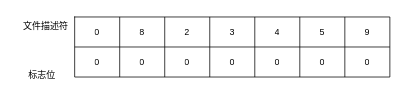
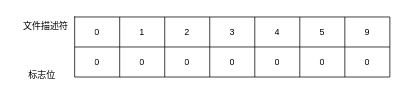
  <mxCell id="0" />
  <mxCell id="1" parent="0" />
  <mxCell id="2" value="" style="shape=table;startSize=0;container=1;collapsible=0;childLayout=tableLayout;" vertex="1" parent="1"><mxGeometry x="99" y="22" width="420" height="80" as="geometry" /></mxCell>
  <mxCell id="3" value="" style="shape=tableRow;horizontal=0;startSize=0;swimlaneHead=0;swimlaneBody=0;strokeColor=inherit;top=0;left=0;bottom=0;right=0;collapsible=0;dropTarget=0;fillColor=none;points=[[0,0.5],[1,0.5]];portConstraint=eastwest;" vertex="1" parent="2"><mxGeometry width="420" height="40" as="geometry" /></mxCell>
  <mxCell id="4" value="0" style="shape=partialRectangle;html=1;whiteSpace=wrap;connectable=0;strokeColor=inherit;overflow=hidden;fillColor=none;top=0;left=0;bottom=0;right=0;pointerEvents=1;" vertex="1" parent="3"><mxGeometry width="60" height="40" as="geometry"><mxRectangle width="60" height="40" as="alternateBounds" /></mxGeometry></mxCell>
- <mxCell id="5" value="8" style="shape=partialRectangle;html=1;whiteSpace=wrap;connectable=0;strokeColor=inherit;overflow=hidden;fillColor=none;top=0;left=0;bottom=0;right=0;pointerEvents=1;" vertex="1" parent="3"><mxGeometry x="60" width="60" height="40" as="geometry"><mxRectangle width="60" height="40" as="alternateBounds" /></mxGeometry></mxCell>
+ <mxCell id="5" value="1" style="shape=partialRectangle;html=1;whiteSpace=wrap;connectable=0;strokeColor=inherit;overflow=hidden;fillColor=none;top=0;left=0;bottom=0;right=0;pointerEvents=1;" vertex="1" parent="3"><mxGeometry x="60" width="60" height="40" as="geometry"><mxRectangle width="60" height="40" as="alternateBounds" /></mxGeometry></mxCell>
  <mxCell id="6" value="2" style="shape=partialRectangle;html=1;whiteSpace=wrap;connectable=0;strokeColor=inherit;overflow=hidden;fillColor=none;top=0;left=0;bottom=0;right=0;pointerEvents=1;" vertex="1" parent="3"><mxGeometry x="120" width="60" height="40" as="geometry"><mxRectangle width="60" height="40" as="alternateBounds" /></mxGeometry></mxCell>
  <mxCell id="7" value="3" style="shape=partialRectangle;html=1;whiteSpace=wrap;connectable=0;strokeColor=inherit;overflow=hidden;fillColor=none;top=0;left=0;bottom=0;right=0;pointerEvents=1;" vertex="1" parent="3"><mxGeometry x="180" width="60" height="40" as="geometry"><mxRectangle width="60" height="40" as="alternateBounds" /></mxGeometry></mxCell>
  <mxCell id="8" value="4" style="shape=partialRectangle;html=1;whiteSpace=wrap;connectable=0;strokeColor=inherit;overflow=hidden;fillColor=none;top=0;left=0;bottom=0;right=0;pointerEvents=1;" vertex="1" parent="3"><mxGeometry x="240" width="60" height="40" as="geometry"><mxRectangle width="60" height="40" as="alternateBounds" /></mxGeometry></mxCell>
  <mxCell id="9" value="5" style="shape=partialRectangle;html=1;whiteSpace=wrap;connectable=0;strokeColor=inherit;overflow=hidden;fillColor=none;top=0;left=0;bottom=0;right=0;pointerEvents=1;" vertex="1" parent="3"><mxGeometry x="300" width="60" height="40" as="geometry"><mxRectangle width="60" height="40" as="alternateBounds" /></mxGeometry></mxCell>
  <mxCell id="10" value="9" style="shape=partialRectangle;html=1;whiteSpace=wrap;connectable=0;strokeColor=inherit;overflow=hidden;fillColor=none;top=0;left=0;bottom=0;right=0;pointerEvents=1;" vertex="1" parent="3"><mxGeometry x="360" width="60" height="40" as="geometry"><mxRectangle width="60" height="40" as="alternateBounds" /></mxGeometry></mxCell>
  <mxCell id="11" value="" style="shape=tableRow;horizontal=0;startSize=0;swimlaneHead=0;swimlaneBody=0;strokeColor=inherit;top=0;left=0;bottom=0;right=0;collapsible=0;dropTarget=0;fillColor=none;points=[[0,0.5],[1,0.5]];portConstraint=eastwest;" vertex="1" parent="2"><mxGeometry y="40" width="420" height="40" as="geometry" /></mxCell>
  <mxCell id="12" value="0" style="shape=partialRectangle;html=1;whiteSpace=wrap;connectable=0;strokeColor=inherit;overflow=hidden;fillColor=none;top=0;left=0;bottom=0;right=0;pointerEvents=1;" vertex="1" parent="11"><mxGeometry width="60" height="40" as="geometry"><mxRectangle width="60" height="40" as="alternateBounds" /></mxGeometry></mxCell>
  <mxCell id="13" value="0" style="shape=partialRectangle;html=1;whiteSpace=wrap;connectable=0;strokeColor=inherit;overflow=hidden;fillColor=none;top=0;left=0;bottom=0;right=0;pointerEvents=1;" vertex="1" parent="11"><mxGeometry x="60" width="60" height="40" as="geometry"><mxRectangle width="60" height="40" as="alternateBounds" /></mxGeometry></mxCell>
  <mxCell id="14" value="0" style="shape=partialRectangle;html=1;whiteSpace=wrap;connectable=0;strokeColor=inherit;overflow=hidden;fillColor=none;top=0;left=0;bottom=0;right=0;pointerEvents=1;" vertex="1" parent="11"><mxGeometry x="120" width="60" height="40" as="geometry"><mxRectangle width="60" height="40" as="alternateBounds" /></mxGeometry></mxCell>
  <mxCell id="15" value="0" style="shape=partialRectangle;html=1;whiteSpace=wrap;connectable=0;strokeColor=inherit;overflow=hidden;fillColor=none;top=0;left=0;bottom=0;right=0;pointerEvents=1;" vertex="1" parent="11"><mxGeometry x="180" width="60" height="40" as="geometry"><mxRectangle width="60" height="40" as="alternateBounds" /></mxGeometry></mxCell>
  <mxCell id="16" value="0" style="shape=partialRectangle;html=1;whiteSpace=wrap;connectable=0;strokeColor=inherit;overflow=hidden;fillColor=none;top=0;left=0;bottom=0;right=0;pointerEvents=1;" vertex="1" parent="11"><mxGeometry x="240" width="60" height="40" as="geometry"><mxRectangle width="60" height="40" as="alternateBounds" /></mxGeometry></mxCell>
  <mxCell id="17" value="0" style="shape=partialRectangle;html=1;whiteSpace=wrap;connectable=0;strokeColor=inherit;overflow=hidden;fillColor=none;top=0;left=0;bottom=0;right=0;pointerEvents=1;" vertex="1" parent="11"><mxGeometry x="300" width="60" height="40" as="geometry"><mxRectangle width="60" height="40" as="alternateBounds" /></mxGeometry></mxCell>
  <mxCell id="18" value="0" style="shape=partialRectangle;html=1;whiteSpace=wrap;connectable=0;strokeColor=inherit;overflow=hidden;fillColor=none;top=0;left=0;bottom=0;right=0;pointerEvents=1;" vertex="1" parent="11"><mxGeometry x="360" width="60" height="40" as="geometry"><mxRectangle width="60" height="40" as="alternateBounds" /></mxGeometry></mxCell>
  <mxCell id="19" value="文件描述符" style="text;html=1;align=center;verticalAlign=middle;resizable=0;points=[];autosize=1;strokeColor=none;fillColor=none;" vertex="1" parent="1"><mxGeometry x="20" y="20" width="80" height="30" as="geometry" /></mxCell>
  <mxCell id="20" value="标志位" style="text;html=1;align=center;verticalAlign=middle;resizable=0;points=[];autosize=1;strokeColor=none;fillColor=none;" vertex="1" parent="1"><mxGeometry x="25" y="85" width="60" height="30" as="geometry" /></mxCell>
